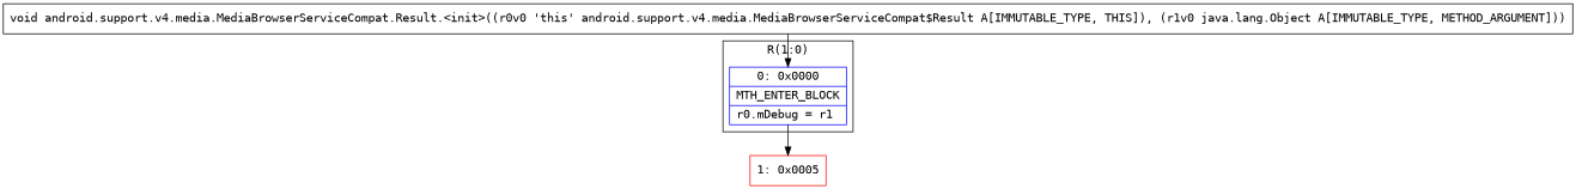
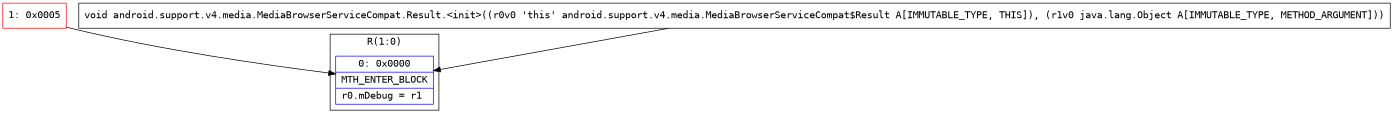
  digraph {
    fontname="DejaVu Sans Mono"
    node [shape=record fontname="DejaVu Sans Mono"]
    edge [fontname="DejaVu Sans Mono"]
    n1 [color=blue label="{0\:\ 0x0000|MTH_ENTER_BLOCK\l|r0.mDebug = r1\l}"]
    n2 [color=red label="{1\:\ 0x0005}"]
    n3 [label="{void android.support.v4.media.MediaBrowserServiceCompat.Result.\<init\>((r0v0 'this' android.support.v4.media.MediaBrowserServiceCompat$Result A[IMMUTABLE_TYPE, THIS]), (r1v0 java.lang.Object A[IMMUTABLE_TYPE, METHOD_ARGUMENT])) }"]
    subgraph cluster_1 {
      label="R(1:0)"
      n1
    }
-   n1 -> n2
+   n2 -> n1
    n3 -> n1
  }
